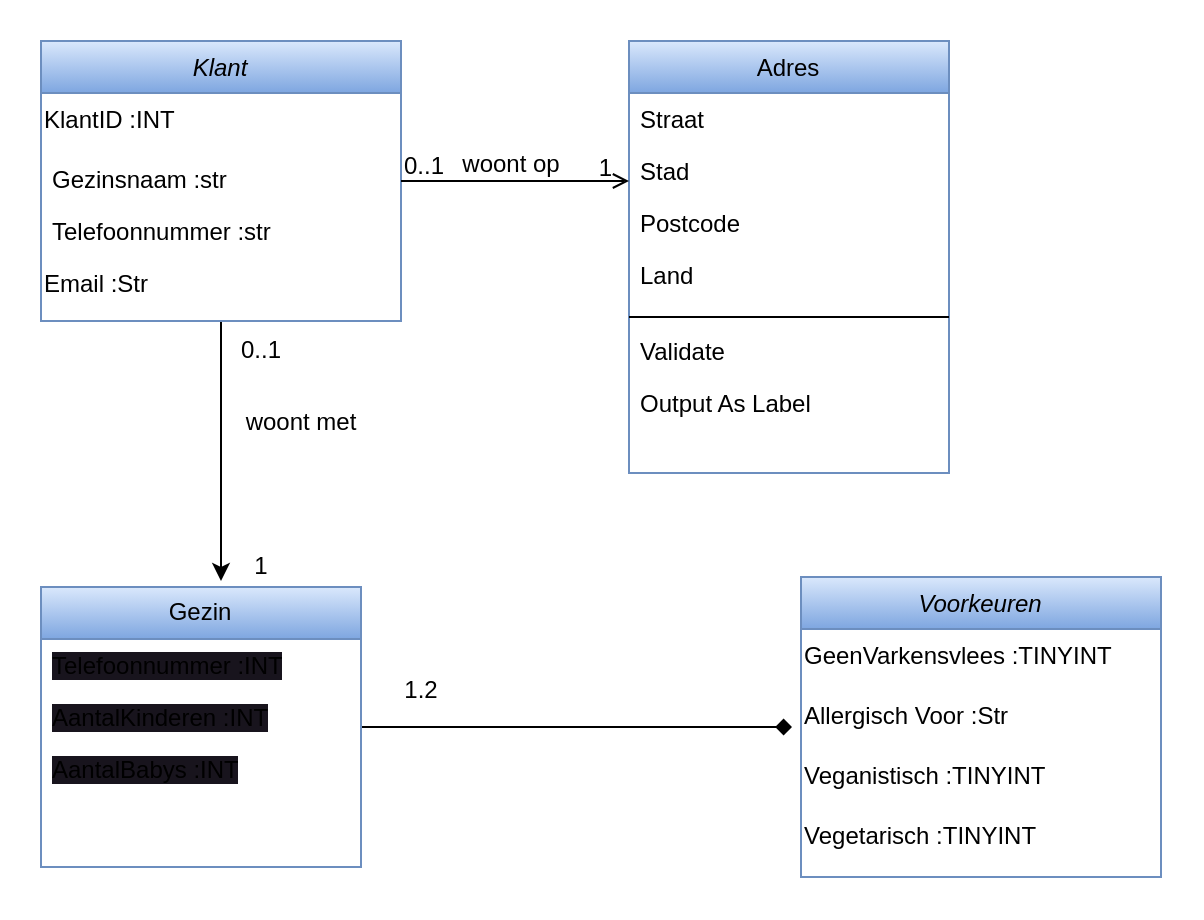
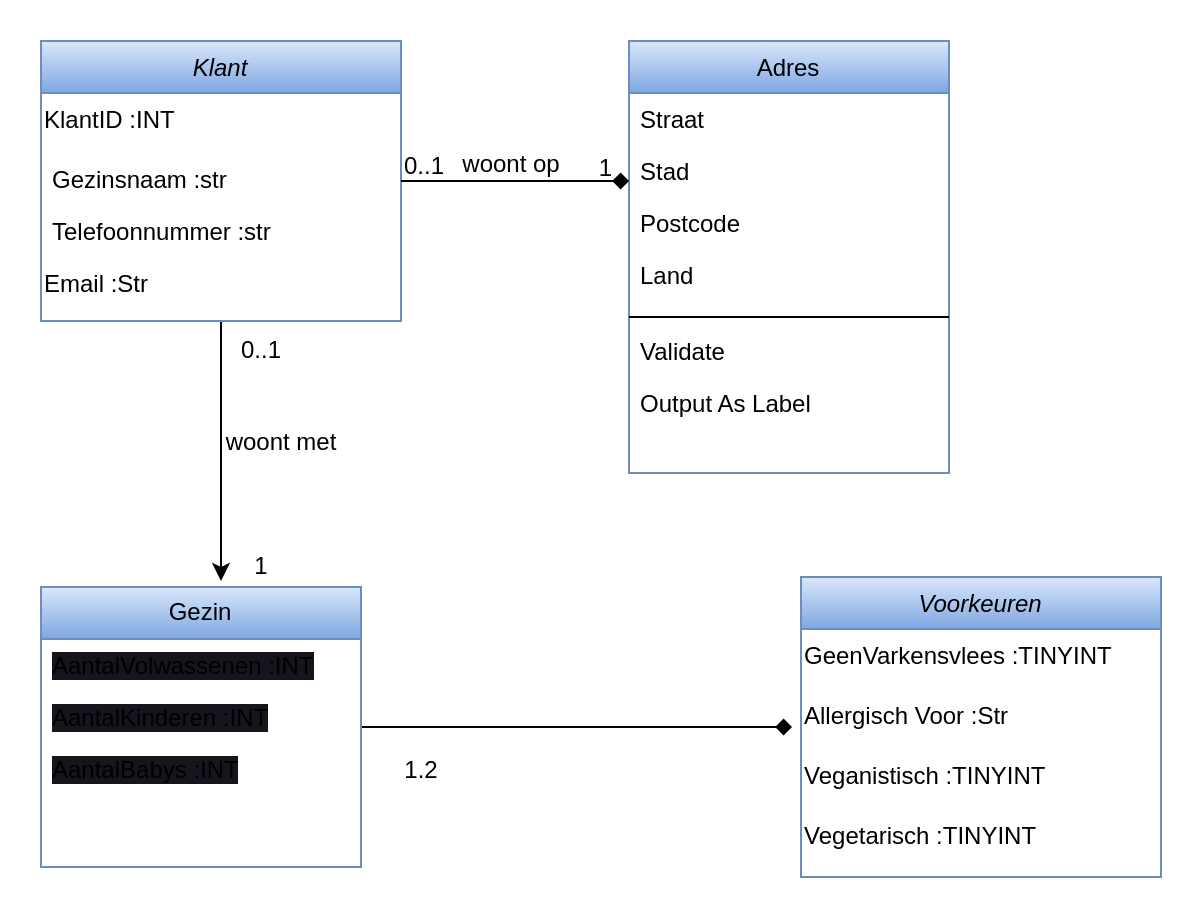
  <mxCell id="0" />
  <mxCell id="1" parent="0" />
  <mxCell id="2" value="" style="edgeStyle=orthogonalEdgeStyle;rounded=0;orthogonalLoop=1;jettySize=auto;html=1;" edge="1" parent="1" source="3"><mxGeometry relative="1" as="geometry"><mxPoint x="110" y="290" as="targetPoint" /></mxGeometry></mxCell>
  <mxCell id="3" value="Klant" style="swimlane;fontStyle=2;align=center;verticalAlign=top;childLayout=stackLayout;horizontal=1;startSize=26;horizontalStack=0;resizeParent=1;resizeLast=0;collapsible=1;marginBottom=0;rounded=0;shadow=0;strokeWidth=1;fillColor=#dae8fc;gradientColor=#7ea6e0;strokeColor=#6c8ebf;" parent="1" vertex="1"><mxGeometry x="20" y="20" width="180" height="140" as="geometry"><mxRectangle x="230" y="140" width="160" height="26" as="alternateBounds" /></mxGeometry></mxCell>
  <mxCell id="4" value="KlantID :INT" style="text;html=1;align=left;verticalAlign=top;resizable=0;points=[];autosize=1;strokeColor=none;fillColor=none;labelBackgroundColor=default;" vertex="1" parent="3"><mxGeometry y="26" width="180" height="30" as="geometry" /></mxCell>
  <mxCell id="5" value="Gezinsnaam :str" style="text;align=left;verticalAlign=top;spacingLeft=4;spacingRight=4;overflow=hidden;rotatable=0;points=[[0,0.5],[1,0.5]];portConstraint=eastwest;labelBackgroundColor=default;" parent="3" vertex="1"><mxGeometry y="56" width="180" height="26" as="geometry" /></mxCell>
  <mxCell id="6" value="Telefoonnummer :str" style="text;align=left;verticalAlign=top;spacingLeft=4;spacingRight=4;overflow=hidden;rotatable=0;points=[[0,0.5],[1,0.5]];portConstraint=eastwest;rounded=0;shadow=0;html=0;labelBackgroundColor=default;" parent="3" vertex="1"><mxGeometry y="82" width="180" height="26" as="geometry" /></mxCell>
  <mxCell id="7" value="Email :Str" style="text;html=1;align=left;verticalAlign=top;resizable=0;points=[];autosize=1;strokeColor=none;fillColor=none;labelBackgroundColor=default;" vertex="1" parent="3"><mxGeometry y="108" width="180" height="30" as="geometry" /></mxCell>
  <mxCell id="8" value="Adres" style="swimlane;fontStyle=0;align=center;verticalAlign=top;childLayout=stackLayout;horizontal=1;startSize=26;horizontalStack=0;resizeParent=1;resizeLast=0;collapsible=1;marginBottom=0;rounded=0;shadow=0;strokeWidth=1;fillColor=#dae8fc;strokeColor=#6c8ebf;gradientColor=#7ea6e0;" parent="1" vertex="1"><mxGeometry x="314" y="20" width="160" height="216" as="geometry"><mxRectangle x="550" y="140" width="160" height="26" as="alternateBounds" /></mxGeometry></mxCell>
  <mxCell id="9" value="Straat" style="text;align=left;verticalAlign=top;spacingLeft=4;spacingRight=4;overflow=hidden;rotatable=0;points=[[0,0.5],[1,0.5]];portConstraint=eastwest;" parent="8" vertex="1"><mxGeometry y="26" width="160" height="26" as="geometry" /></mxCell>
  <mxCell id="10" value="Stad" style="text;align=left;verticalAlign=top;spacingLeft=4;spacingRight=4;overflow=hidden;rotatable=0;points=[[0,0.5],[1,0.5]];portConstraint=eastwest;rounded=0;shadow=0;html=0;" parent="8" vertex="1"><mxGeometry y="52" width="160" height="26" as="geometry" /></mxCell>
  <mxCell id="11" value="Postcode" style="text;align=left;verticalAlign=top;spacingLeft=4;spacingRight=4;overflow=hidden;rotatable=0;points=[[0,0.5],[1,0.5]];portConstraint=eastwest;rounded=0;shadow=0;html=0;" parent="8" vertex="1"><mxGeometry y="78" width="160" height="26" as="geometry" /></mxCell>
  <mxCell id="12" value="Land" style="text;align=left;verticalAlign=top;spacingLeft=4;spacingRight=4;overflow=hidden;rotatable=0;points=[[0,0.5],[1,0.5]];portConstraint=eastwest;rounded=0;shadow=0;html=0;" parent="8" vertex="1"><mxGeometry y="104" width="160" height="30" as="geometry" /></mxCell>
  <mxCell id="13" value="" style="line;html=1;strokeWidth=1;align=left;verticalAlign=middle;spacingTop=-1;spacingLeft=3;spacingRight=3;rotatable=0;labelPosition=right;points=[];portConstraint=eastwest;" parent="8" vertex="1"><mxGeometry y="134" width="160" height="8" as="geometry" /></mxCell>
  <mxCell id="14" value="Validate" style="text;align=left;verticalAlign=top;spacingLeft=4;spacingRight=4;overflow=hidden;rotatable=0;points=[[0,0.5],[1,0.5]];portConstraint=eastwest;" parent="8" vertex="1"><mxGeometry y="142" width="160" height="26" as="geometry" /></mxCell>
  <mxCell id="15" value="Output As Label" style="text;align=left;verticalAlign=top;spacingLeft=4;spacingRight=4;overflow=hidden;rotatable=0;points=[[0,0.5],[1,0.5]];portConstraint=eastwest;" parent="8" vertex="1"><mxGeometry y="168" width="160" height="26" as="geometry" /></mxCell>
- <mxCell id="16" value="" style="endArrow=open;shadow=0;strokeWidth=1;rounded=0;curved=0;endFill=1;edgeStyle=elbowEdgeStyle;elbow=vertical;" parent="1" source="3" target="8" edge="1"><mxGeometry x="0.5" y="41" relative="1" as="geometry"><mxPoint x="360" y="202" as="sourcePoint" /><mxPoint x="520" y="202" as="targetPoint" /><mxPoint x="-40" y="32" as="offset" /></mxGeometry></mxCell>
+ <mxCell id="16" value="" style="endArrow=diamond;shadow=0;strokeWidth=1;rounded=0;curved=0;endFill=1;edgeStyle=elbowEdgeStyle;elbow=vertical;" parent="1" source="3" target="8" edge="1"><mxGeometry x="0.5" y="41" relative="1" as="geometry"><mxPoint x="360" y="202" as="sourcePoint" /><mxPoint x="520" y="202" as="targetPoint" /><mxPoint x="-40" y="32" as="offset" /></mxGeometry></mxCell>
  <mxCell id="17" value="0..1" style="resizable=0;align=left;verticalAlign=bottom;labelBackgroundColor=none;fontSize=12;" parent="16" connectable="0" vertex="1"><mxGeometry x="-1" relative="1" as="geometry"><mxPoint y="1" as="offset" /></mxGeometry></mxCell>
  <mxCell id="18" value="1" style="resizable=0;align=right;verticalAlign=bottom;labelBackgroundColor=none;fontSize=12;" parent="16" connectable="0" vertex="1"><mxGeometry x="1" relative="1" as="geometry"><mxPoint x="-7" y="2" as="offset" /></mxGeometry></mxCell>
  <mxCell id="19" value="woont op" style="text;html=1;resizable=0;points=[];;align=center;verticalAlign=middle;labelBackgroundColor=none;rounded=0;shadow=0;strokeWidth=1;fontSize=12;" parent="16" vertex="1" connectable="0"><mxGeometry x="0.5" y="49" relative="1" as="geometry"><mxPoint x="-32" y="40" as="offset" /></mxGeometry></mxCell>
  <mxCell id="20" value="" style="edgeStyle=orthogonalEdgeStyle;rounded=0;orthogonalLoop=1;jettySize=auto;html=1;entryX=-0.025;entryY=0.633;entryDx=0;entryDy=0;entryPerimeter=0;endArrow=diamond;" edge="1" parent="1" source="21" target="28"><mxGeometry relative="1" as="geometry"><mxPoint x="554" y="380" as="targetPoint" /></mxGeometry></mxCell>
  <mxCell id="21" value="Gezin" style="swimlane;fontStyle=0;childLayout=stackLayout;horizontal=1;startSize=26;fillColor=#dae8fc;horizontalStack=0;resizeParent=1;resizeParentMax=0;resizeLast=0;collapsible=1;marginBottom=0;whiteSpace=wrap;html=1;gradientColor=#7ea6e0;strokeColor=#6c8ebf;" vertex="1" parent="1"><mxGeometry x="20" y="293" width="160" height="140" as="geometry" /></mxCell>
- <mxCell id="22" value="&lt;span style=&quot;text-wrap: nowrap; background-color: rgb(24, 20, 29);&quot;&gt;Telefoonnummer :INT&lt;/span&gt;" style="text;strokeColor=none;fillColor=none;align=left;verticalAlign=top;spacingLeft=4;spacingRight=4;overflow=hidden;rotatable=0;points=[[0,0.5],[1,0.5]];portConstraint=eastwest;whiteSpace=wrap;html=1;" vertex="1" parent="21"><mxGeometry y="26" width="160" height="26" as="geometry" /></mxCell>
+ <mxCell id="22" value="&lt;span style=&quot;text-wrap: nowrap; background-color: rgb(24, 20, 29);&quot;&gt;AantalVolwassenen :INT&lt;/span&gt;" style="text;strokeColor=none;fillColor=none;align=left;verticalAlign=top;spacingLeft=4;spacingRight=4;overflow=hidden;rotatable=0;points=[[0,0.5],[1,0.5]];portConstraint=eastwest;whiteSpace=wrap;html=1;" vertex="1" parent="21"><mxGeometry y="26" width="160" height="26" as="geometry" /></mxCell>
  <mxCell id="23" value="&lt;span style=&quot;text-wrap: nowrap; background-color: rgb(24, 20, 29);&quot;&gt;AantalKinderen :INT&lt;/span&gt;" style="text;strokeColor=none;fillColor=none;align=left;verticalAlign=top;spacingLeft=4;spacingRight=4;overflow=hidden;rotatable=0;points=[[0,0.5],[1,0.5]];portConstraint=eastwest;whiteSpace=wrap;html=1;" vertex="1" parent="21"><mxGeometry y="52" width="160" height="26" as="geometry" /></mxCell>
  <mxCell id="24" value="&lt;span style=&quot;text-wrap: nowrap; background-color: rgb(24, 20, 29);&quot;&gt;AantalBabys :INT&lt;/span&gt;" style="text;strokeColor=none;fillColor=none;align=left;verticalAlign=top;spacingLeft=4;spacingRight=4;overflow=hidden;rotatable=0;points=[[0,0.5],[1,0.5]];portConstraint=eastwest;whiteSpace=wrap;html=1;" vertex="1" parent="21"><mxGeometry y="78" width="160" height="62" as="geometry" /></mxCell>
  <mxCell id="25" value="0..1" style="text;html=1;align=center;verticalAlign=middle;resizable=0;points=[];autosize=1;strokeColor=none;fillColor=none;" vertex="1" parent="1"><mxGeometry x="110" y="160" width="40" height="30" as="geometry" /></mxCell>
  <mxCell id="26" value="Voorkeuren" style="swimlane;fontStyle=2;align=center;verticalAlign=top;childLayout=stackLayout;horizontal=1;startSize=26;horizontalStack=0;resizeParent=1;resizeLast=0;collapsible=1;marginBottom=0;rounded=0;shadow=0;strokeWidth=1;fillColor=#dae8fc;gradientColor=#7ea6e0;strokeColor=#6c8ebf;" vertex="1" parent="1"><mxGeometry x="400" y="288" width="180" height="150" as="geometry"><mxRectangle x="230" y="140" width="160" height="26" as="alternateBounds" /></mxGeometry></mxCell>
  <mxCell id="27" value="GeenVarkensvlees :TINYINT" style="text;html=1;align=left;verticalAlign=top;resizable=0;points=[];autosize=1;strokeColor=none;fillColor=none;labelBackgroundColor=default;" vertex="1" parent="26"><mxGeometry y="26" width="180" height="30" as="geometry" /></mxCell>
  <mxCell id="28" value="Allergisch Voor :Str" style="text;html=1;align=left;verticalAlign=top;resizable=0;points=[];autosize=1;strokeColor=none;fillColor=none;labelBackgroundColor=default;" vertex="1" parent="26"><mxGeometry y="56" width="180" height="30" as="geometry" /></mxCell>
  <mxCell id="29" value="Veganistisch :TINYINT" style="text;html=1;align=left;verticalAlign=top;resizable=0;points=[];autosize=1;strokeColor=none;fillColor=none;labelBackgroundColor=default;" vertex="1" parent="26"><mxGeometry y="86" width="180" height="30" as="geometry" /></mxCell>
  <mxCell id="30" value="Vegetarisch :TINYINT" style="text;html=1;align=left;verticalAlign=top;resizable=0;points=[];autosize=1;strokeColor=none;fillColor=none;labelBackgroundColor=default;" vertex="1" parent="26"><mxGeometry y="116" width="180" height="30" as="geometry" /></mxCell>
- <mxCell id="31" value="1.2" style="text;html=1;align=center;verticalAlign=middle;resizable=0;points=[];autosize=1;strokeColor=none;fillColor=none;" vertex="1" parent="1"><mxGeometry x="190" y="330" width="40" height="30" as="geometry" /></mxCell>
- <mxCell id="32" value="woont met" style="text;html=1;align=center;verticalAlign=middle;resizable=0;points=[];autosize=1;strokeColor=none;fillColor=none;" vertex="1" parent="1"><mxGeometry x="110" y="196" width="80" height="30" as="geometry" /></mxCell>
+ <mxCell id="31" value="1.2" style="text;html=1;align=center;verticalAlign=middle;resizable=0;points=[];autosize=1;strokeColor=none;fillColor=none;" vertex="1" parent="1"><mxGeometry x="190" y="370" width="40" height="30" as="geometry" /></mxCell>
+ <mxCell id="32" value="woont met" style="text;html=1;align=center;verticalAlign=middle;resizable=0;points=[];autosize=1;strokeColor=none;fillColor=none;" vertex="1" parent="1"><mxGeometry x="100" y="206" width="80" height="30" as="geometry" /></mxCell>
  <mxCell id="33" value="1" style="text;html=1;align=center;verticalAlign=middle;resizable=0;points=[];autosize=1;strokeColor=none;fillColor=none;" vertex="1" parent="1"><mxGeometry x="115" y="268" width="30" height="30" as="geometry" /></mxCell>
